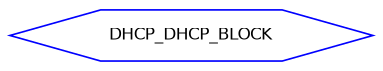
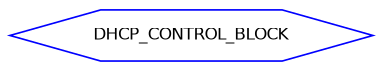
  digraph {
    rankdir=LR
-   n1 [color=blue fillcolor=white fontname=Helvetica fontsize=10 height=0.2 label=DHCP_DHCP_BLOCK shape=hexagon style=filled width=0.4]
+   n1 [color=blue fillcolor=white fontname=Helvetica fontsize=10 height=0.2 label=DHCP_CONTROL_BLOCK shape=hexagon style=filled width=0.4]
  }
